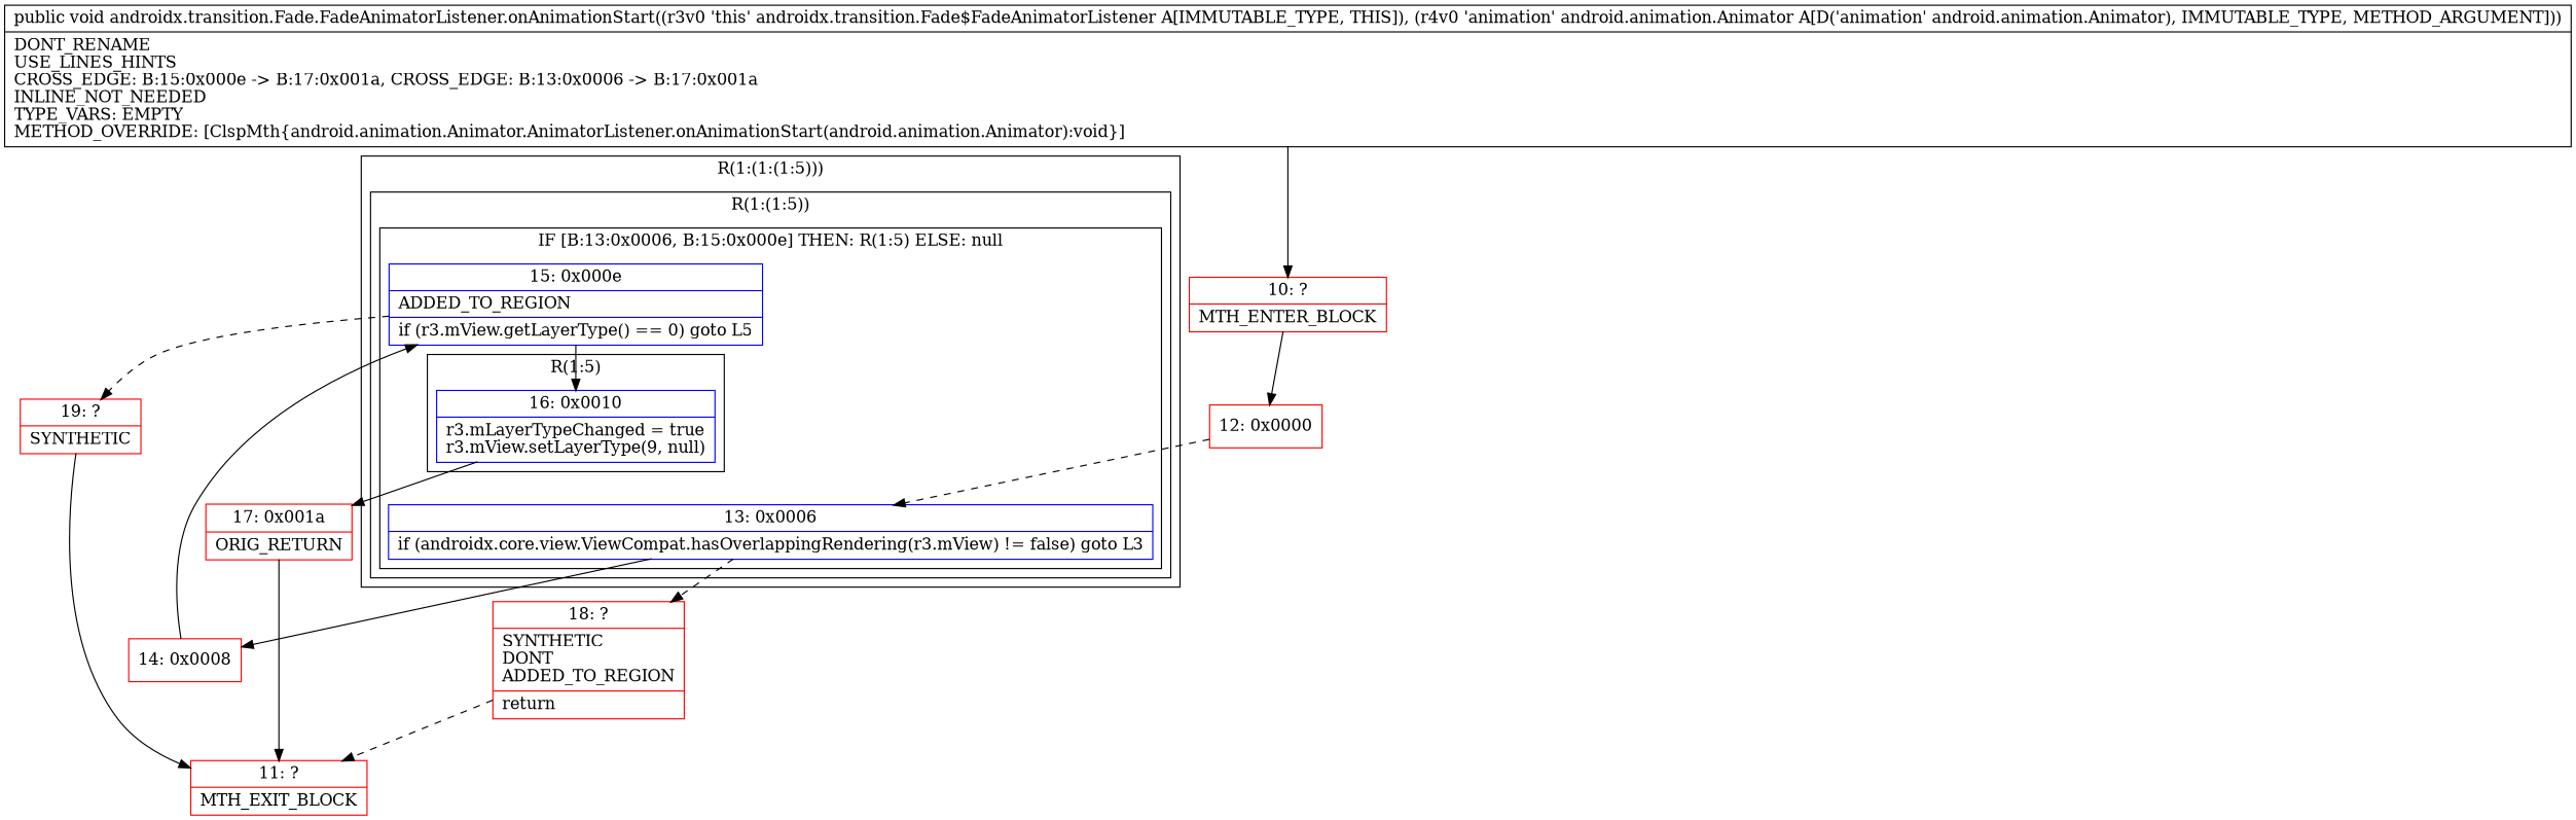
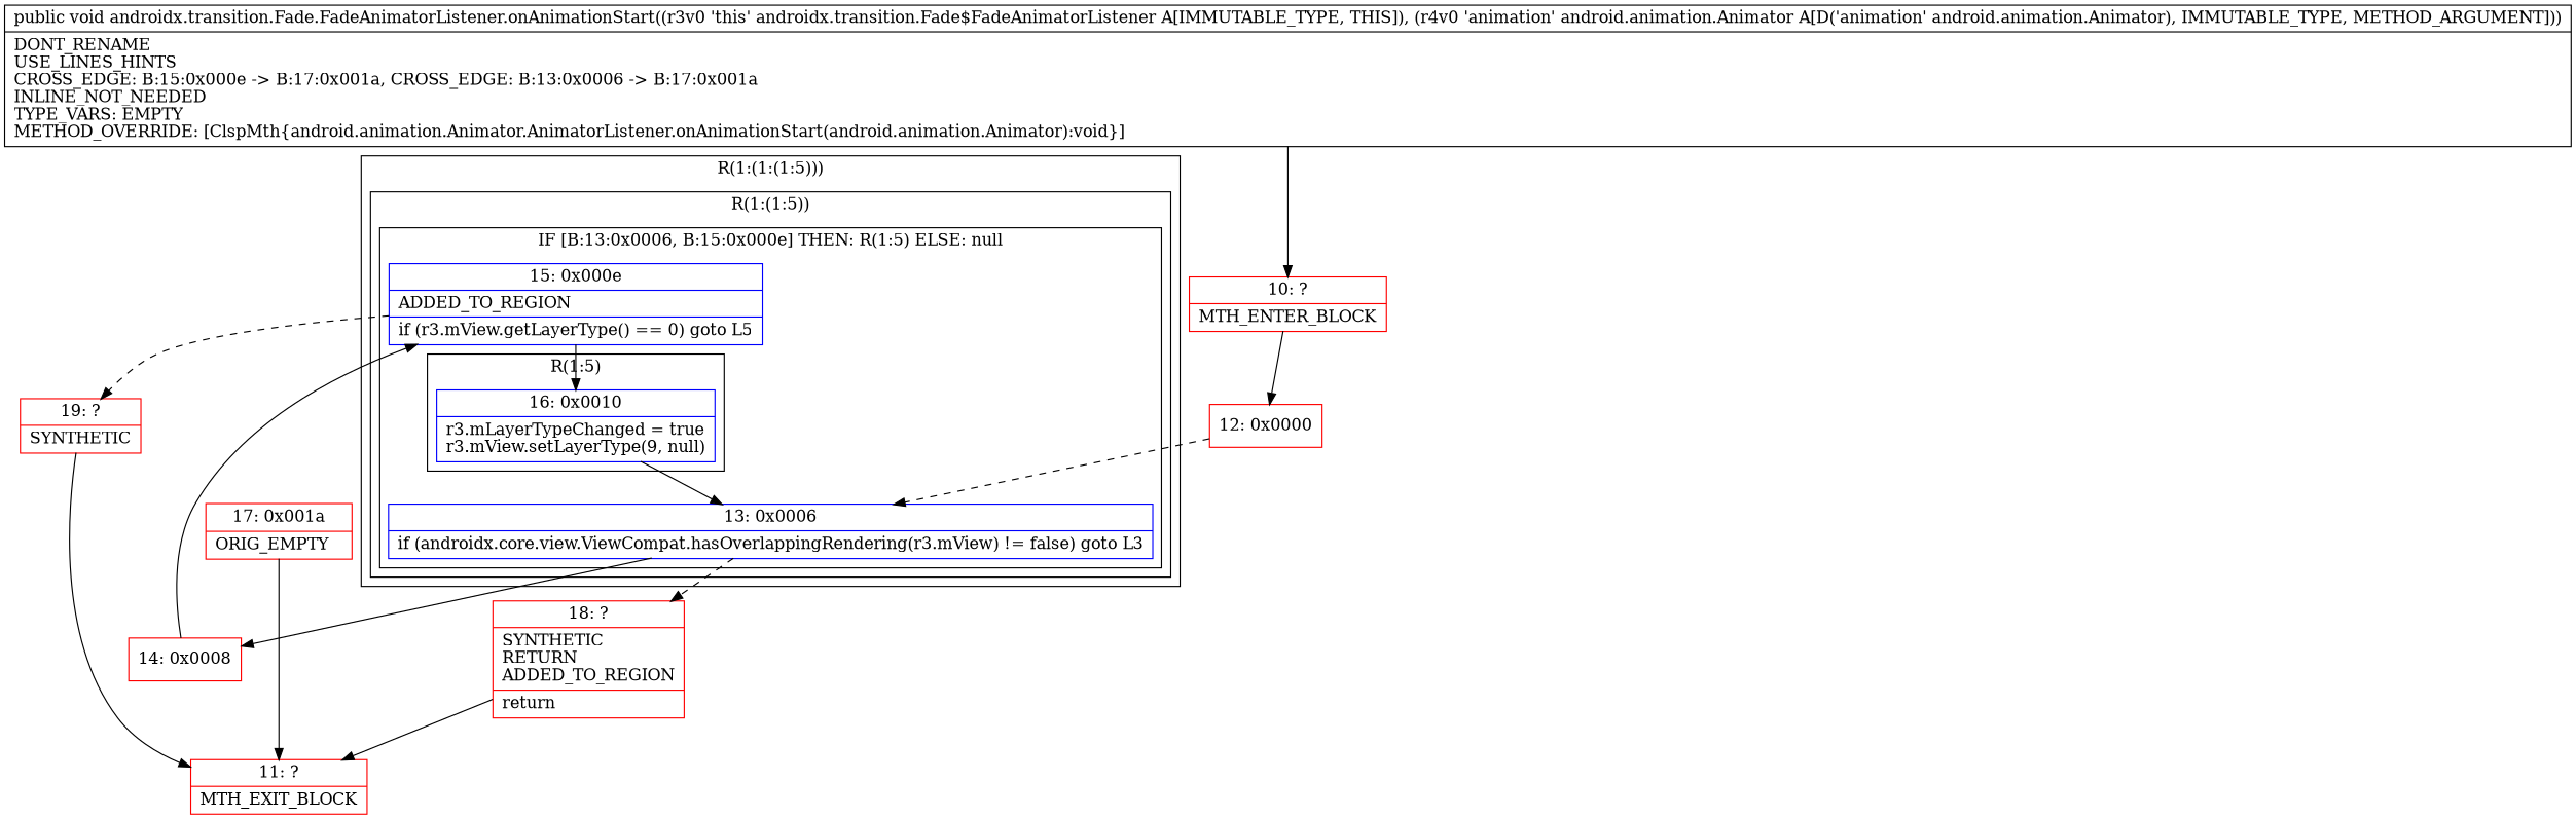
  digraph {
    node [color=red shape=record]
    n1 [color=blue label="{16\:\ 0x0010|r3.mLayerTypeChanged = true\lr3.mView.setLayerType(9, null)\l}"]
    n2 [color=blue label="{13\:\ 0x0006|if (androidx.core.view.ViewCompat.hasOverlappingRendering(r3.mView) != false) goto L3\l}"]
    n3 [color=blue label="{15\:\ 0x000e|ADDED_TO_REGION\l|if (r3.mView.getLayerType() == 0) goto L5\l}"]
-   n4 [label="{17\:\ 0x001a|ORIG_RETURN\l}"]
+   n4 [label="{17\:\ 0x001a|ORIG_EMPTY\l}"]
    n5 [label="{14\:\ 0x0008}"]
-   n6 [label="{18\:\ ?|SYNTHETIC\lDONT\lADDED_TO_REGION\l|return\l}"]
+   n6 [label="{18\:\ ?|SYNTHETIC\lRETURN\lADDED_TO_REGION\l|return\l}"]
    n7 [label="{19\:\ ?|SYNTHETIC\l}"]
    n8 [label="{11\:\ ?|MTH_EXIT_BLOCK\l}"]
    n9 [label="{10\:\ ?|MTH_ENTER_BLOCK\l}"]
    n10 [label="{12\:\ 0x0000}"]
    n11 [label="{public void androidx.transition.Fade.FadeAnimatorListener.onAnimationStart((r3v0 'this' androidx.transition.Fade$FadeAnimatorListener A[IMMUTABLE_TYPE, THIS]), (r4v0 'animation' android.animation.Animator A[D('animation' android.animation.Animator), IMMUTABLE_TYPE, METHOD_ARGUMENT]))  | DONT_RENAME\lUSE_LINES_HINTS\lCROSS_EDGE: B:15:0x000e \-\> B:17:0x001a, CROSS_EDGE: B:13:0x0006 \-\> B:17:0x001a\lINLINE_NOT_NEEDED\lTYPE_VARS: EMPTY\lMETHOD_OVERRIDE: [ClspMth\{android.animation.Animator.AnimatorListener.onAnimationStart(android.animation.Animator):void\}]\l}" color=""]
    subgraph cluster_1 {
      label="R(1:(1:(1:5)))"
      subgraph cluster_2 {
        label="R(1:(1:5))"
        subgraph cluster_3 {
          label="IF [B:13:0x0006, B:15:0x000e] THEN: R(1:5) ELSE: null"
          n2
          n3
          subgraph cluster_4 {
            label="R(1:5)"
            n1
          }
        }
      }
    }
-   n1 -> n4
+   n1 -> n2
    n2 -> n5
    n2 -> n6 [style=dashed]
    n3 -> n1
    n3 -> n7 [style=dashed]
    n4 -> n8
    n5 -> n3
-   n6 -> n8 [style=dashed]
+   n6 -> n8
    n7 -> n8
    n9 -> n10
    n10 -> n2 [style=dashed]
    n11 -> n9
  }
